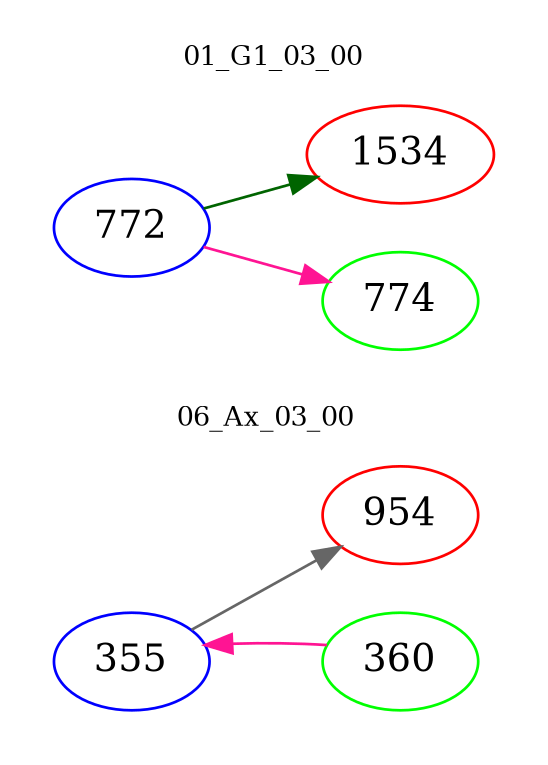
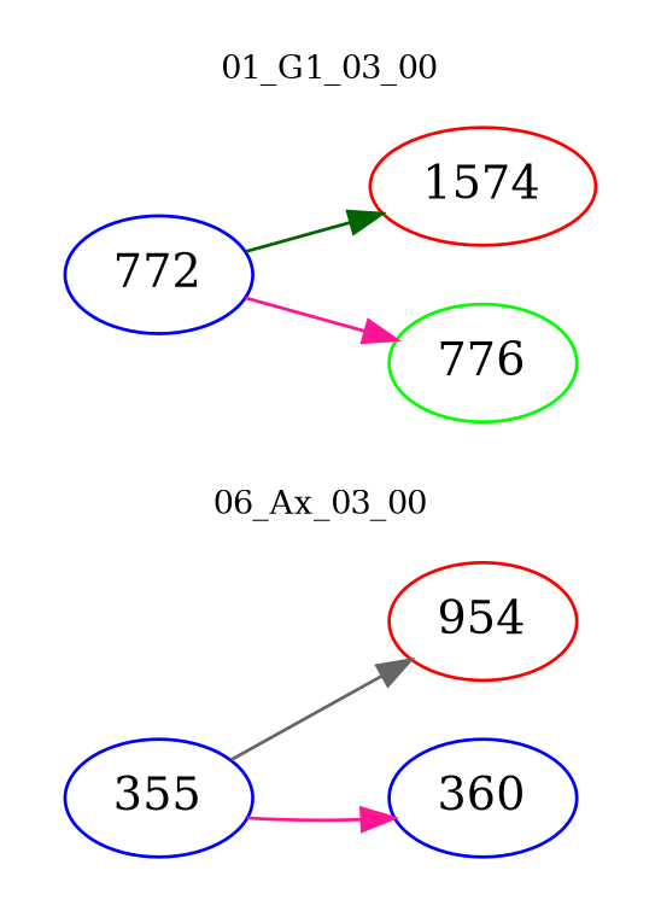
  digraph {
    rankdir=LR
    node [color=blue]
    edge [color=deeppink]
    n1 [label=355]
-   n2 [color=green label=360]
+   n2 [label=360]
    n3 [color=red label=954]
    n4 [label=772]
-   n5 [color=green label=774]
-   n6 [color=red label=1534]
+   n5 [color=green label=776]
+   n6 [color=red label=1574]
    subgraph cluster_1 {
      color=white
      fontsize=10
      label="06_Ax_03_00"
      n1
      n2
      n3
    }
    subgraph cluster_2 {
      color=white
      fontsize=10
      label="01_G1_03_00"
      n4
      n5
      n6
    }
-   n2 -> n1
+   n1 -> n2
    n1 -> n3 [color=gray40]
    n4 -> n5
    n4 -> n6 [color=darkgreen]
  }
